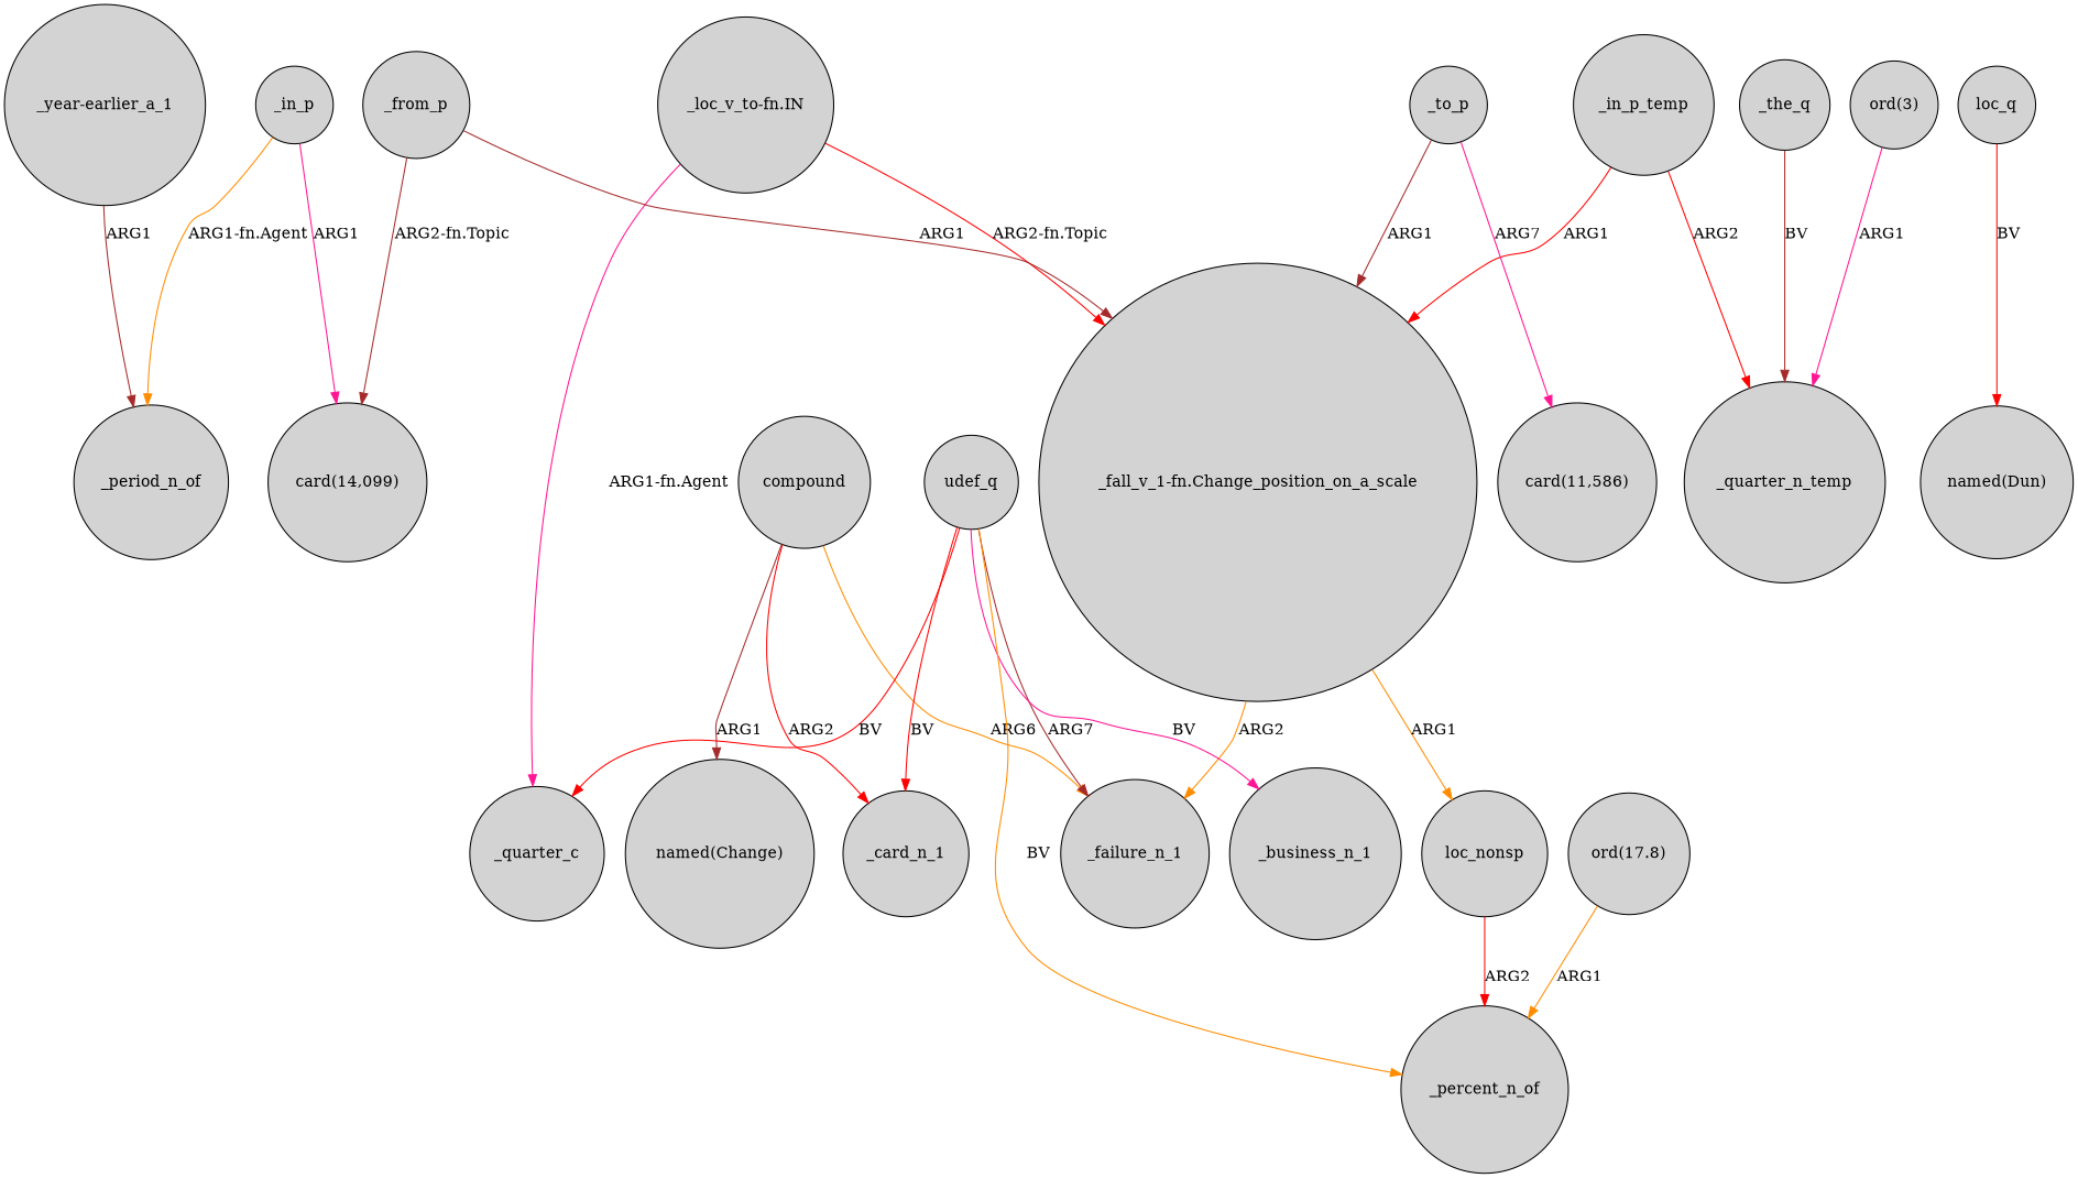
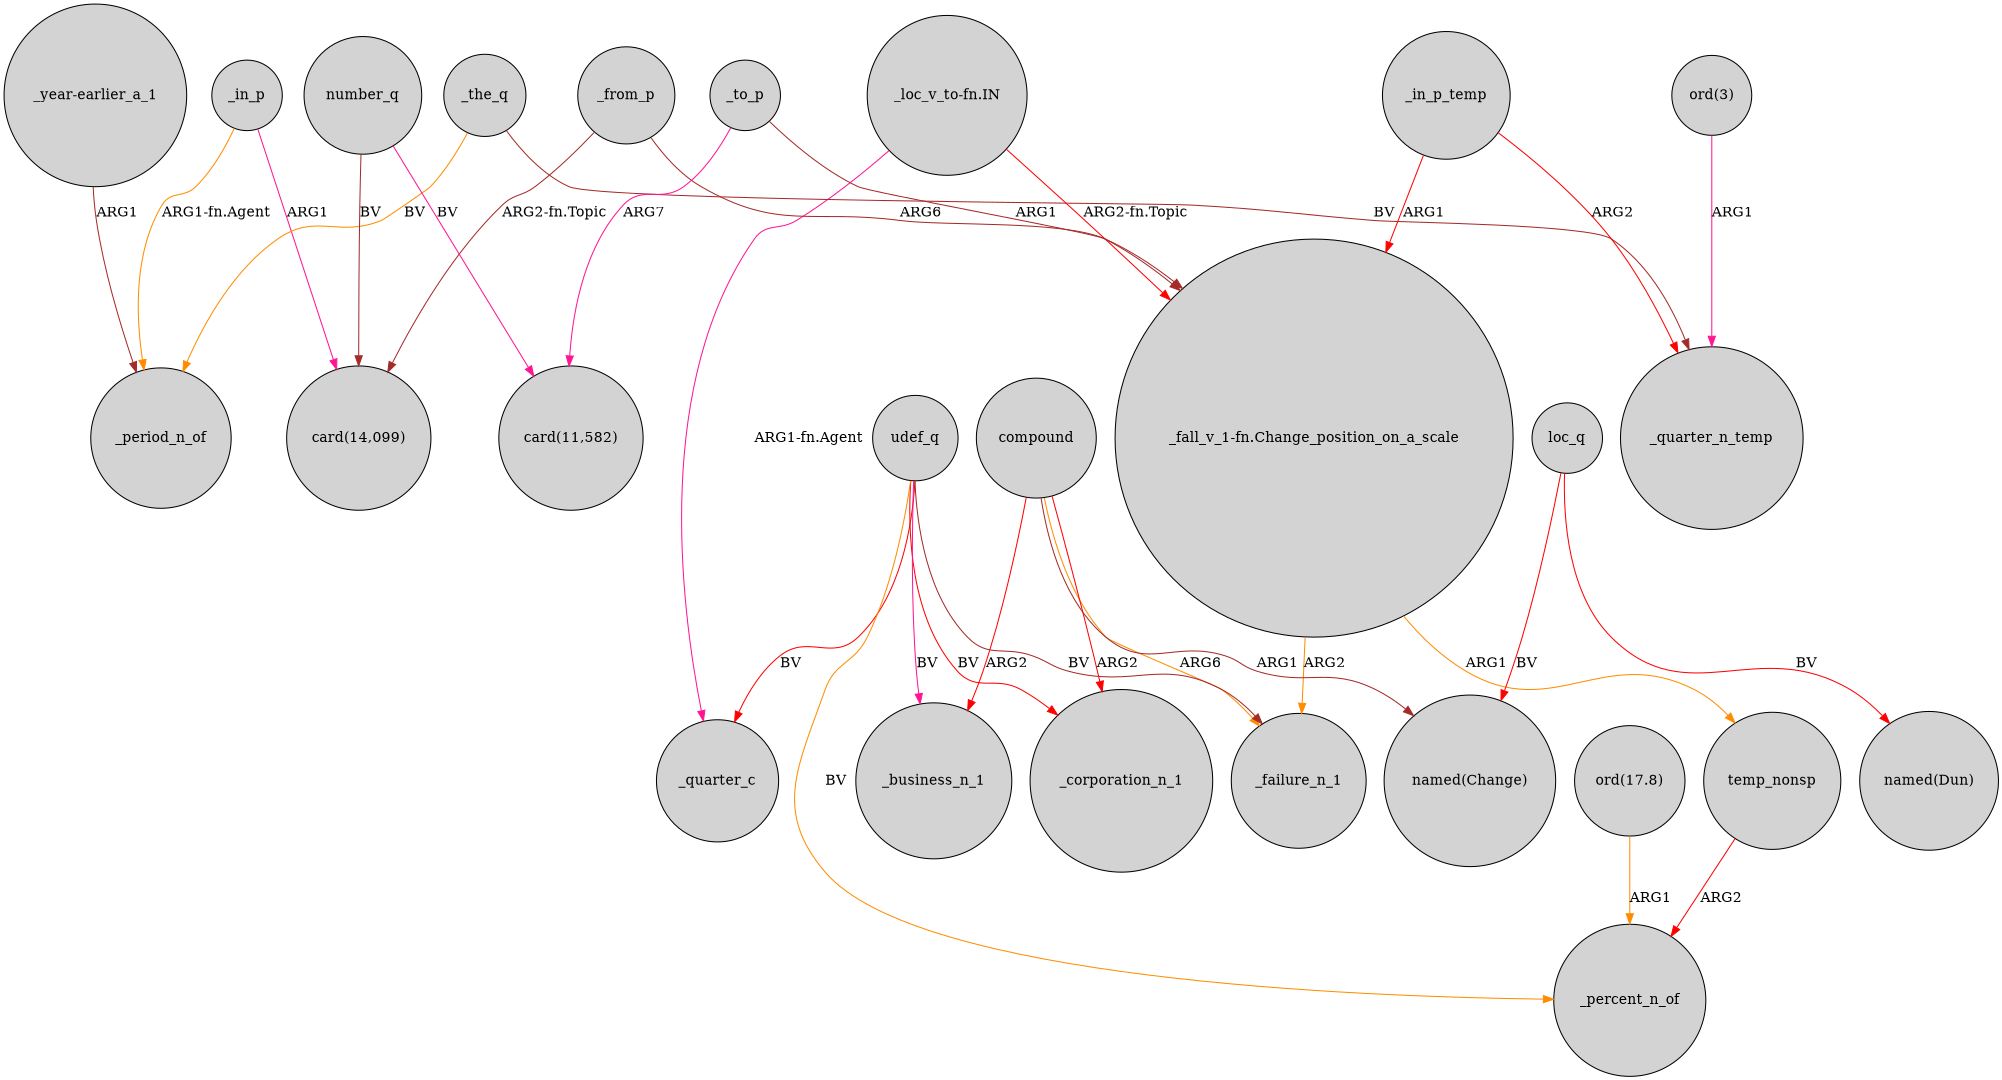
  digraph {
    node [shape=circle style=filled]
    edge [color=red]
    "_year-earlier_a_1"
    _period_n_of
    n3 [label="_loc_v_to-fn.IN"]
    n4 [label=_quarter_c]
    "_fall_v_1-fn.Change_position_on_a_scale"
    _failure_n_1
-   loc_nonsp
+   loc_nonsp [label=temp_nonsp]
    _from_p
    "card(14,099)"
    _in_p
    compound
-   _corporation_n_1 [label=_card_n_1]
+   _corporation_n_1
    n13 [label="named(Change)"]
    _business_n_1
    _the_q
    _quarter_n_temp
    _percent_n_of
    _in_p_temp
    udef_q
    n20 [label="ord(17.8)"]
    n21 [label=loc_q]
    "named(Dun)"
-   "card(11,586)"
+   number_q
+   "card(11,586)" [label="card(11,582)"]
    "ord(3)"
    _to_p
    "_year-earlier_a_1" -> _period_n_of [color=brown label=ARG1]
    n3 -> n4 [color=deeppink label="ARG1-fn.Agent"]
    n3 -> "_fall_v_1-fn.Change_position_on_a_scale" [label="ARG2-fn.Topic"]
    "_fall_v_1-fn.Change_position_on_a_scale" -> _failure_n_1 [color=darkorange label=ARG2]
    "_fall_v_1-fn.Change_position_on_a_scale" -> loc_nonsp [color=darkorange label=ARG1]
    loc_nonsp -> _percent_n_of [label=ARG2]
-   _from_p -> "_fall_v_1-fn.Change_position_on_a_scale" [color=brown label=ARG1]
+   _from_p -> "_fall_v_1-fn.Change_position_on_a_scale" [color=brown label=ARG6]
    _from_p -> "card(14,099)" [color=brown label="ARG2-fn.Topic"]
    _in_p -> _period_n_of [color=darkorange label="ARG1-fn.Agent"]
    _in_p -> "card(14,099)" [color=deeppink label=ARG1]
    compound -> _failure_n_1 [color=darkorange label=ARG6]
    compound -> _corporation_n_1 [label=ARG2]
    compound -> n13 [color=brown label=ARG1]
+   compound -> _business_n_1 [label=ARG2]
+   _the_q -> _period_n_of [color=darkorange label=BV]
    _the_q -> _quarter_n_temp [color=brown label=BV]
    _in_p_temp -> "_fall_v_1-fn.Change_position_on_a_scale" [label=ARG1]
    _in_p_temp -> _quarter_n_temp [label=ARG2]
    udef_q -> n4 [label=BV]
-   udef_q -> _failure_n_1 [color=brown label=ARG7]
+   udef_q -> _failure_n_1 [color=brown label=BV]
    udef_q -> _corporation_n_1 [label=BV]
    udef_q -> _business_n_1 [color=deeppink label=BV]
    udef_q -> _percent_n_of [color=darkorange label=BV]
    n20 -> _percent_n_of [color=darkorange label=ARG1]
+   n21 -> n13 [label=BV]
    n21 -> "named(Dun)" [label=BV]
+   number_q -> "card(14,099)" [color=brown label=BV]
+   number_q -> "card(11,586)" [color=deeppink label=BV]
    "ord(3)" -> _quarter_n_temp [color=deeppink label=ARG1]
    _to_p -> "_fall_v_1-fn.Change_position_on_a_scale" [color=brown label=ARG1]
    _to_p -> "card(11,586)" [color=deeppink label=ARG7]
  }
